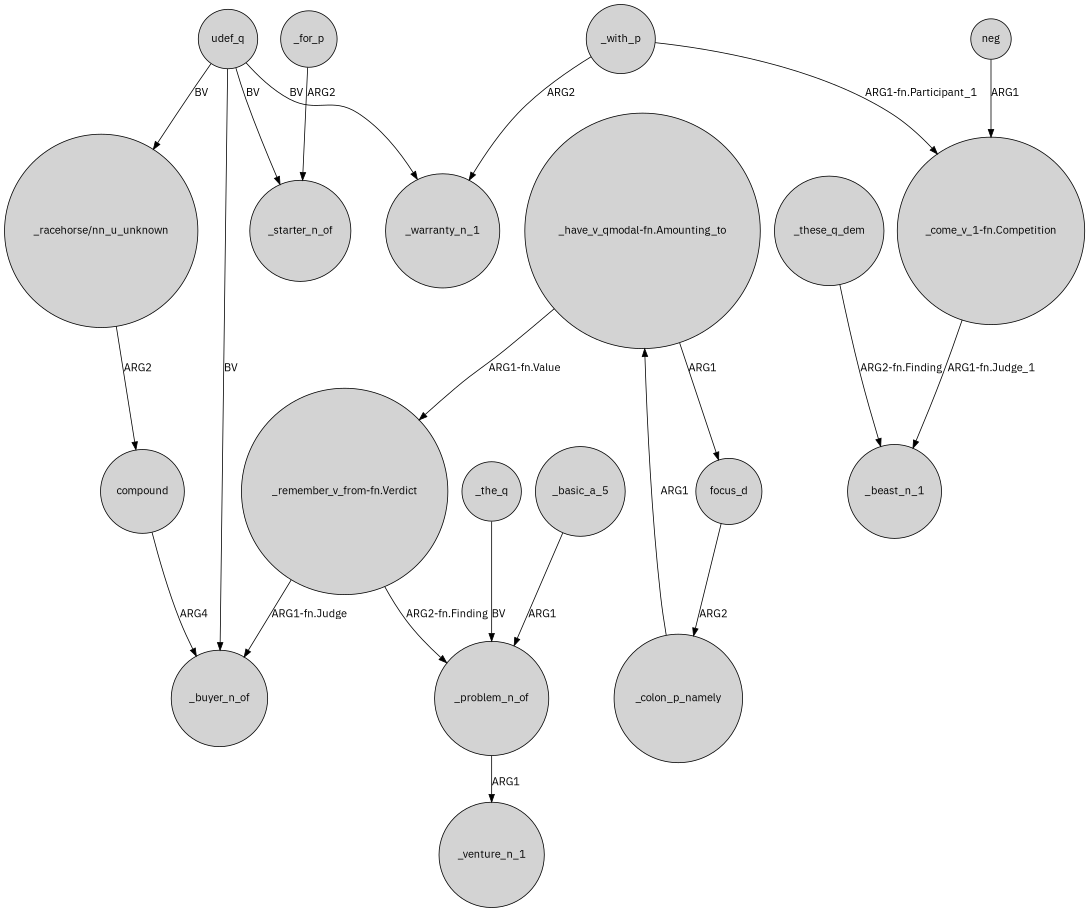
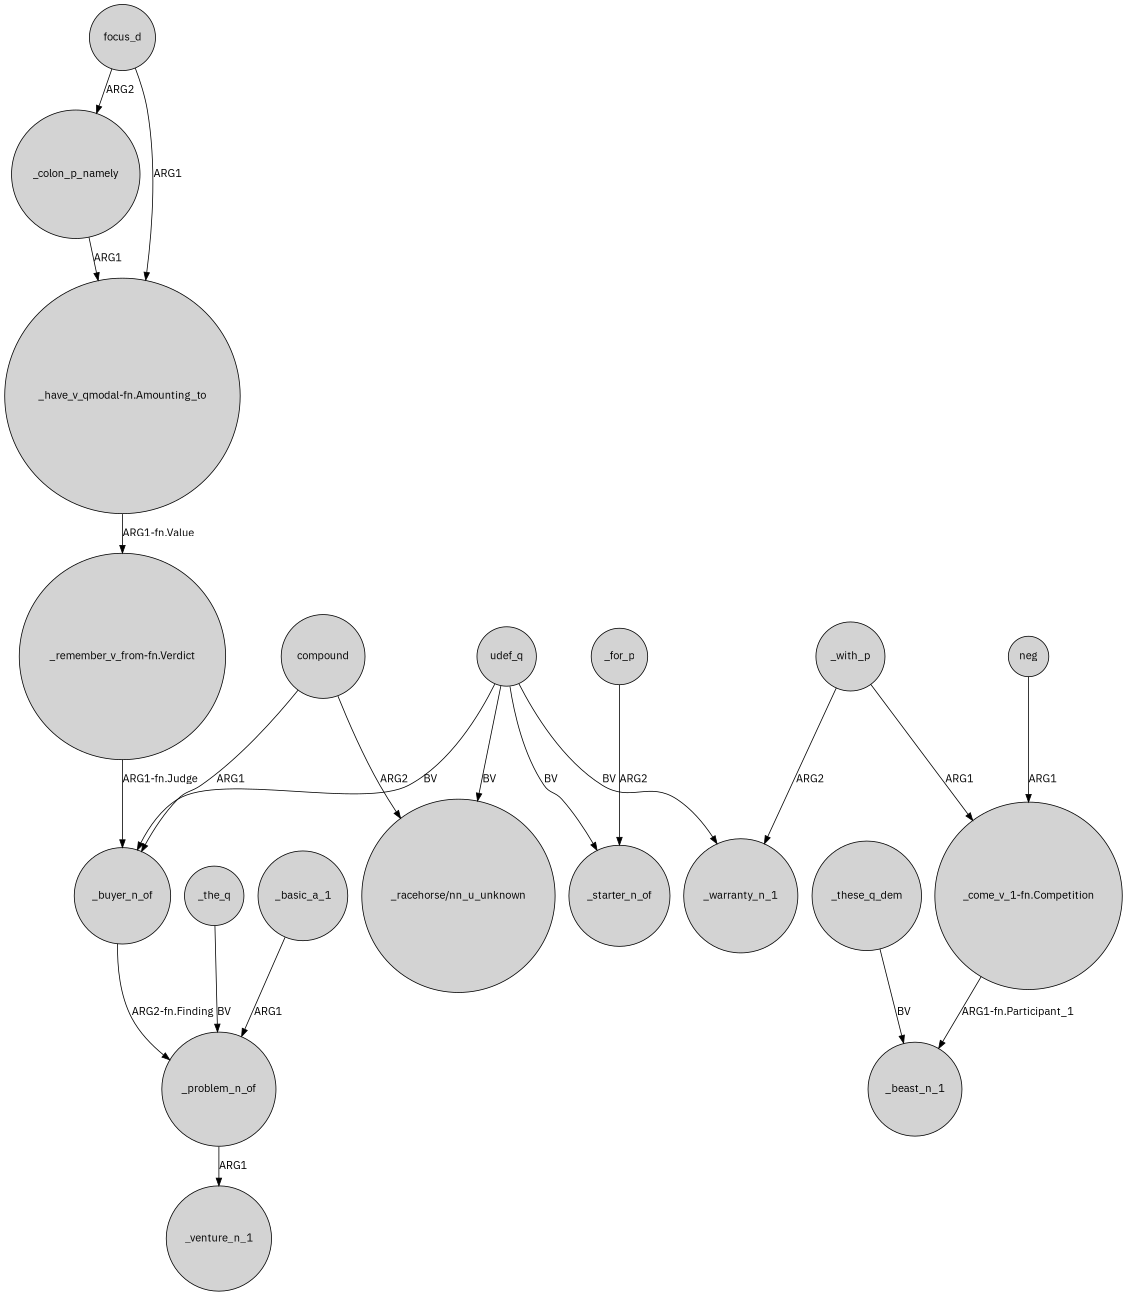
  digraph {
    fontname="IBM Plex Sans"
    node [fontname="IBM Plex Sans" shape=circle style=filled]
    edge [fontname="IBM Plex Sans"]
    udef_q
    _buyer_n_of
    "_racehorse/nn_u_unknown"
    _starter_n_of
    _warranty_n_1
    "_remember_v_from-fn.Verdict"
    _problem_n_of
    _venture_n_1
    _colon_p_namely
    "_have_v_qmodal-fn.Amounting_to"
    _for_p
    "_come_v_1-fn.Competition"
    _beast_n_1
    focus_d
    compound
    _the_q
-   _basic_a_1 [label=_basic_a_5]
+   _basic_a_1
    _with_p
    _these_q_dem
    neg
    udef_q -> _buyer_n_of [label=BV]
    udef_q -> "_racehorse/nn_u_unknown" [label=BV]
    udef_q -> _starter_n_of [label=BV]
    udef_q -> _warranty_n_1 [label=BV]
    "_remember_v_from-fn.Verdict" -> _buyer_n_of [label="ARG1-fn.Judge"]
-   "_remember_v_from-fn.Verdict" -> _problem_n_of [label="ARG2-fn.Finding"]
+   _buyer_n_of -> _problem_n_of [label="ARG2-fn.Finding"]
    _problem_n_of -> _venture_n_1 [label=ARG1]
    _colon_p_namely -> "_have_v_qmodal-fn.Amounting_to" [label=ARG1]
    "_have_v_qmodal-fn.Amounting_to" -> "_remember_v_from-fn.Verdict" [label="ARG1-fn.Value"]
    _for_p -> _starter_n_of [label=ARG2]
-   "_come_v_1-fn.Competition" -> _beast_n_1 [label="ARG1-fn.Judge_1"]
+   "_come_v_1-fn.Competition" -> _beast_n_1 [label="ARG1-fn.Participant_1"]
    focus_d -> _colon_p_namely [label=ARG2]
-   "_have_v_qmodal-fn.Amounting_to" -> focus_d [label=ARG1]
-   compound -> _buyer_n_of [label=ARG4]
-   "_racehorse/nn_u_unknown" -> compound [label=ARG2]
+   focus_d -> "_have_v_qmodal-fn.Amounting_to" [label=ARG1]
+   compound -> _buyer_n_of [label=ARG1]
+   compound -> "_racehorse/nn_u_unknown" [label=ARG2]
    _the_q -> _problem_n_of [label=BV]
    _basic_a_1 -> _problem_n_of [label=ARG1]
    _with_p -> _warranty_n_1 [label=ARG2]
-   _with_p -> "_come_v_1-fn.Competition" [label="ARG1-fn.Participant_1"]
-   _these_q_dem -> _beast_n_1 [label="ARG2-fn.Finding"]
+   _with_p -> "_come_v_1-fn.Competition" [label=ARG1]
+   _these_q_dem -> _beast_n_1 [label=BV]
    neg -> "_come_v_1-fn.Competition" [label=ARG1]
  }
